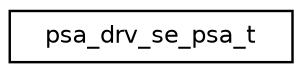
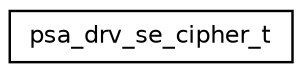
  digraph {
    rankdir=LR
-   n1 [color=black fillcolor=white fontname=Helvetica fontsize=10 height=0.2 label=psa_drv_se_psa_t shape=record style=filled width=0.4]
+   n1 [color=black fillcolor=white fontname=Helvetica fontsize=10 height=0.2 label=psa_drv_se_cipher_t shape=record style=filled width=0.4]
  }
